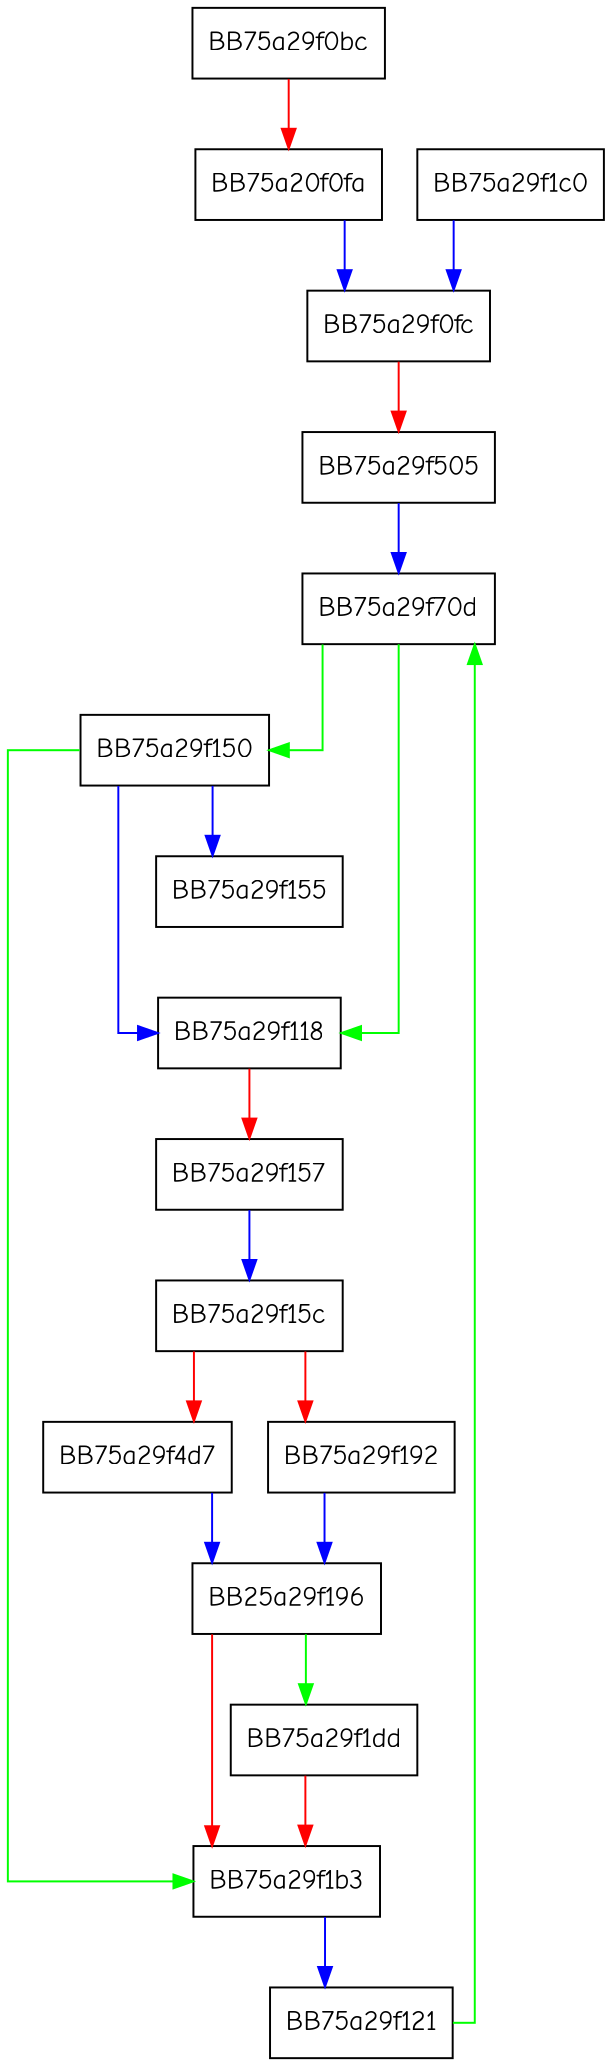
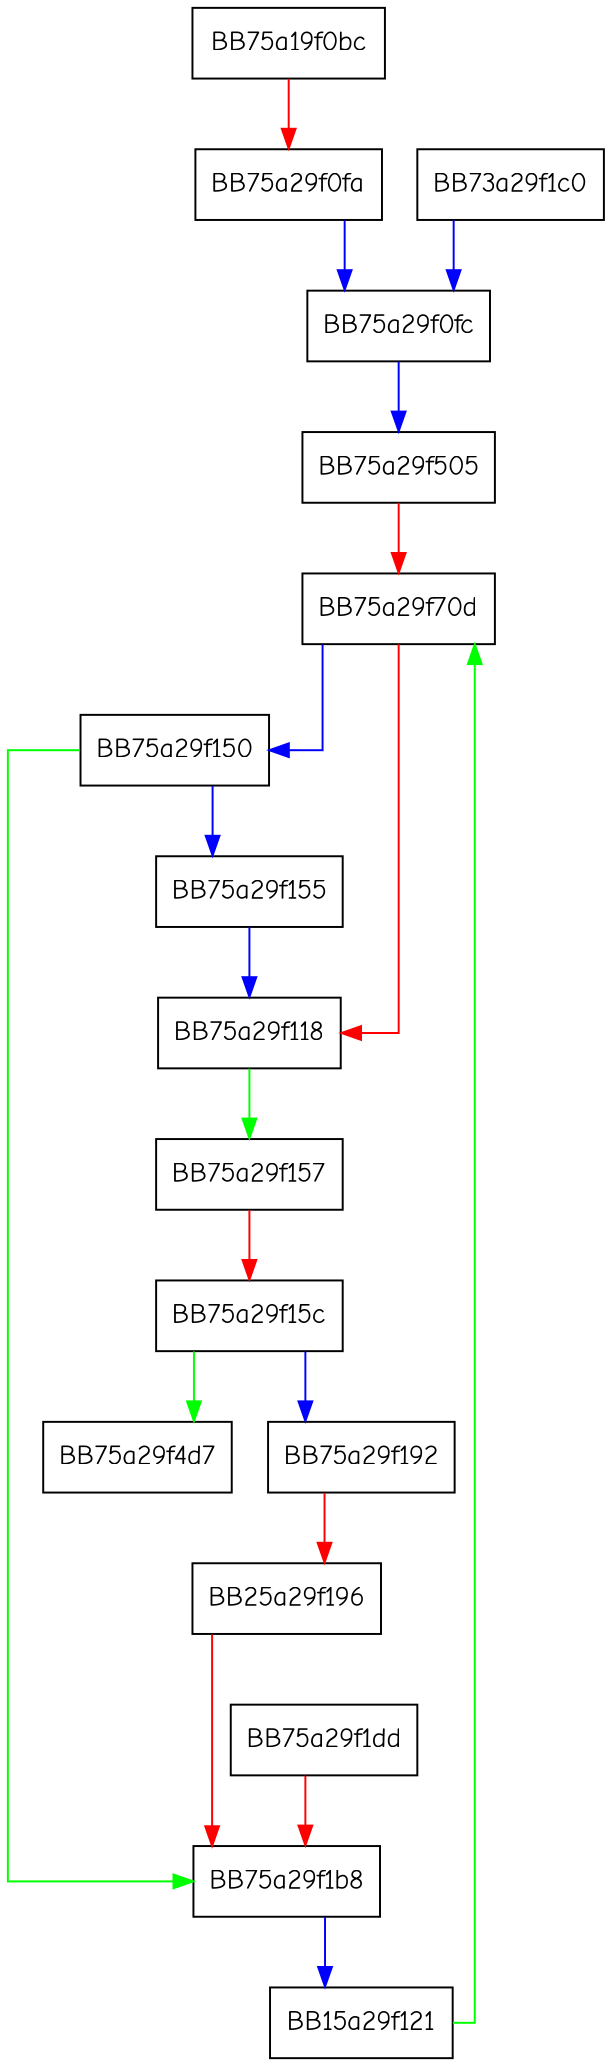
  digraph {
    fontname="Comic Neue"
    splines=ortho
    node [fontname="Comic Neue" shape=box]
    edge [color=blue fontname="Comic Neue"]
-   BB75a29f0bc
-   BB75a29f0fa [label=BB75a20f0fa]
-   BB75a29f1c0
+   BB75a29f0bc [label=BB75a19f0bc]
+   BB75a29f0fa
+   BB75a29f1c0 [label=BB73a29f1c0]
    BB75a29f0fc
    n5 [label=BB75a29f505]
    n6 [label=BB75a29f70d]
    BB75a29f150
    BB75a29f118
    BB75a29f155
-   BB75a29f1b8 [label=BB75a29f1b3]
+   BB75a29f1b8
    BB75a29f157
-   BB75a29f121
+   BB75a29f121 [label=BB15a29f121]
    BB75a29f15c
    n14 [label=BB75a29f4d7]
    BB75a29f192
    n16 [label=BB25a29f196]
    BB75a29f1dd
    BB75a29f0bc -> BB75a29f0fa [color=red]
    BB75a29f0fa -> BB75a29f0fc
    BB75a29f1c0 -> BB75a29f0fc
-   BB75a29f0fc -> n5 [color=red]
-   n5 -> n6
-   n6 -> BB75a29f150 [color=green]
-   n6 -> BB75a29f118 [color=green]
+   BB75a29f0fc -> n5
+   n5 -> n6 [color=red]
+   n6 -> BB75a29f150
+   n6 -> BB75a29f118 [color=red]
    BB75a29f150 -> BB75a29f155
    BB75a29f150 -> BB75a29f1b8 [color=green]
-   BB75a29f118 -> BB75a29f157 [color=red]
-   BB75a29f150 -> BB75a29f118
+   BB75a29f118 -> BB75a29f157 [color=green]
+   BB75a29f155 -> BB75a29f118
    BB75a29f1b8 -> BB75a29f121
-   BB75a29f157 -> BB75a29f15c
+   BB75a29f157 -> BB75a29f15c [color=red]
    BB75a29f121 -> n6 [color=green]
-   BB75a29f15c -> n14 [color=red]
-   BB75a29f15c -> BB75a29f192 [color=red]
-   n14 -> n16
-   BB75a29f192 -> n16
+   BB75a29f15c -> n14 [color=green]
+   BB75a29f15c -> BB75a29f192
+   BB75a29f192 -> n16 [color=red]
    n16 -> BB75a29f1b8 [color=red]
-   n16 -> BB75a29f1dd [color=green]
    BB75a29f1dd -> BB75a29f1b8 [color=red]
  }
